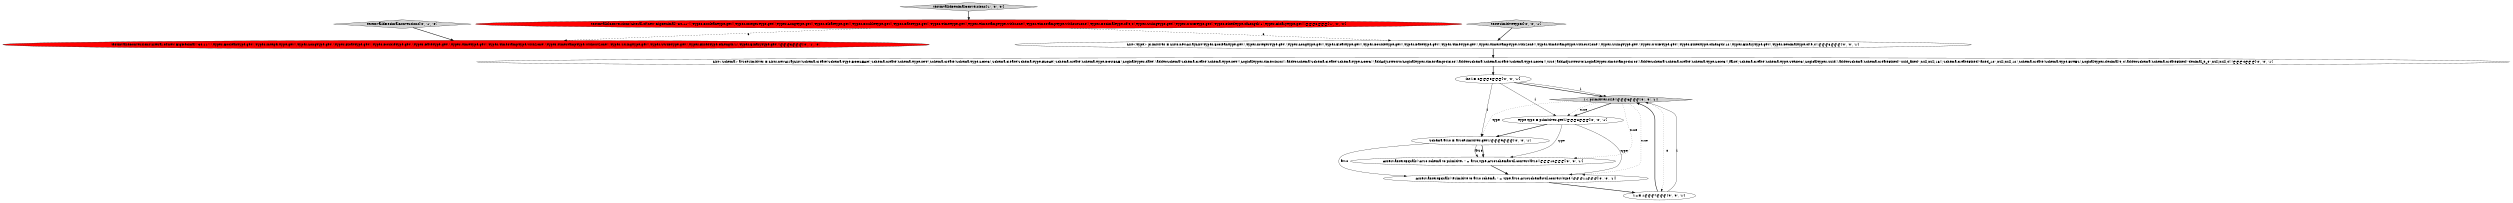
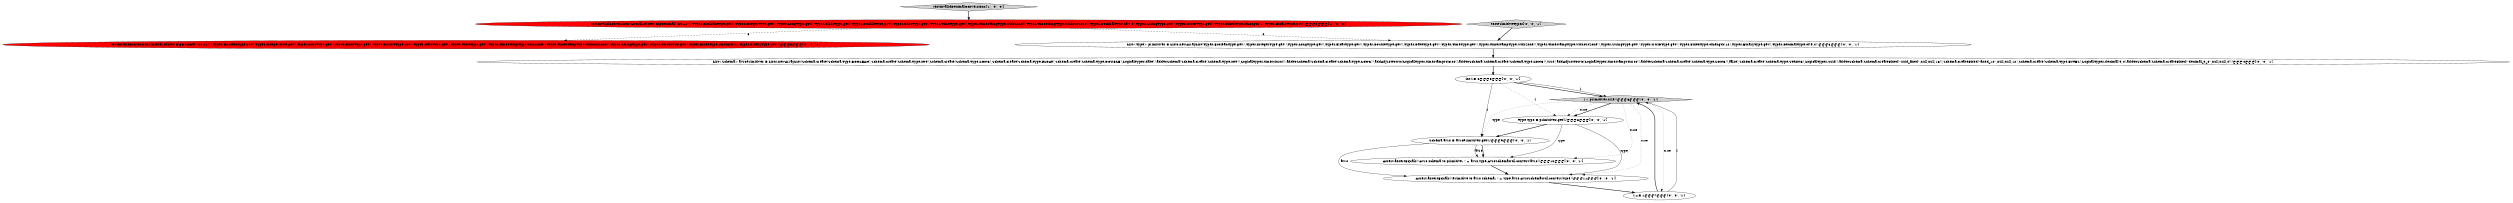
  digraph {
    node [fillcolor=white shape=ellipse style=filled]
    edge [style=bold]
    n1 [label="int i = 0@@@5@@@['0', '0', '1']"]
    n2 [fillcolor=lightgray label="i < primitives.size()@@@6@@@['0', '0', '1']" shape=diamond]
    n3 [label="Type type = primitives.get(i)@@@8@@@['0', '0', '1']"]
    n4 [label="Schema avro = avroPrimitives.get(i)@@@9@@@['0', '0', '1']"]
    n5 [label="i += 1@@@7@@@['0', '0', '1']"]
    n6 [label="Assert.assertEquals(\"Primitive to avro schema: \" + type,avro,AvroSchemaUtil.convert(type))@@@11@@@['0', '0', '1']"]
    n7 [label="Assert.assertEquals(\"Avro schema to primitive: \" + avro,type,AvroSchemaUtil.convert(avro))@@@10@@@['0', '0', '1']"]
-   n8 [fillcolor=lightgray label="testInvalidDecimalConversions['0', '1', '0']" shape=diamond]
    n9 [fillcolor=red label="testInvalidConversions(Literal.of(new BigDecimal(\"34.11\")),Types.BooleanType.get(),Types.IntegerType.get(),Types.LongType.get(),Types.FloatType.get(),Types.DoubleType.get(),Types.DateType.get(),Types.TimeType.get(),Types.TimestampType.withZone(),Types.TimestampType.withoutZone(),Types.StringType.get(),Types.UUIDType.get(),Types.FixedType.ofLength(1),Types.BinaryType.get())@@@3@@@['0', '1', '0']"]
    n10 [fillcolor=red label="testInvalidConversions(Literal.of(new BigDecimal(\"34.11\")),Types.BooleanType.get(),Types.IntegerType.get(),Types.LongType.get(),Types.FloatType.get(),Types.DoubleType.get(),Types.DateType.get(),Types.TimeType.get(),Types.TimestampType.withZone(),Types.TimestampType.withoutZone(),Types.DecimalType.of(9,4),Types.StringType.get(),Types.UUIDType.get(),Types.FixedType.ofLength(1),Types.BinaryType.get())@@@3@@@['1', '0', '0']"]
    n11 [label="List<Type> primitives = Lists.newArrayList(Types.BooleanType.get(),Types.IntegerType.get(),Types.LongType.get(),Types.FloatType.get(),Types.DoubleType.get(),Types.DateType.get(),Types.TimeType.get(),Types.TimestampType.withZone(),Types.TimestampType.withoutZone(),Types.StringType.get(),Types.UUIDType.get(),Types.FixedType.ofLength(12),Types.BinaryType.get(),Types.DecimalType.of(9,4))@@@3@@@['0', '0', '1']"]
    n12 [label="List<Schema> avroPrimitives = Lists.newArrayList(Schema.create(Schema.Type.BOOLEAN),Schema.create(Schema.Type.INT),Schema.create(Schema.Type.LONG),Schema.create(Schema.Type.FLOAT),Schema.create(Schema.Type.DOUBLE),LogicalTypes.date().addToSchema(Schema.create(Schema.Type.INT)),LogicalTypes.timeMicros().addToSchema(Schema.create(Schema.Type.LONG)),addAdjustToUtc(LogicalTypes.timestampMicros().addToSchema(Schema.create(Schema.Type.LONG)),true),addAdjustToUtc(LogicalTypes.timestampMicros().addToSchema(Schema.create(Schema.Type.LONG)),false),Schema.create(Schema.Type.STRING),LogicalTypes.uuid().addToSchema(Schema.createFixed(\"uuid_fixed\",null,null,16)),Schema.createFixed(\"fixed_12\",null,null,12),Schema.create(Schema.Type.BYTES),LogicalTypes.decimal(9,4).addToSchema(Schema.createFixed(\"decimal_9_4\",null,null,4)))@@@4@@@['0', '0', '1']"]
    n13 [fillcolor=lightgray label="testPrimitiveTypes['0', '0', '1']" shape=diamond]
    n14 [fillcolor=lightgray label="testInvalidDecimalConversions['1', '0', '0']" shape=diamond]
    n1 -> n2
    n1 -> n2 [label=i style=solid]
-   n1 -> n3 [label=i style=solid]
+   n1 -> n3 [label=i style=dotted]
    n1 -> n4 [label=i style=solid]
    n2 -> n3
    n2 -> n3 [label=true style=dotted]
    n2 -> n4 [label=type style=dotted]
-   n2 -> n5 [label=0 style=dotted]
+   n2 -> n5 [label=true style=dotted]
    n2 -> n6 [label=true style=dotted]
    n2 -> n7 [label=true style=dotted]
    n3 -> n4
    n3 -> n6 [label=type style=solid]
    n3 -> n7 [label=type style=solid]
    n4 -> n6 [label=avro style=solid]
    n4 -> n7 [label=avro style=solid]
    n4 -> n7
    n5 -> n2 [label=i style=solid]
    n5 -> n2
    n6 -> n5
    n7 -> n6
-   n8 -> n9
    n10 -> n9 [label=0 style=dashed]
    n10 -> n11 [label=0 style=dashed]
    n11 -> n12
    n12 -> n1
    n13 -> n11
    n14 -> n10
  }
